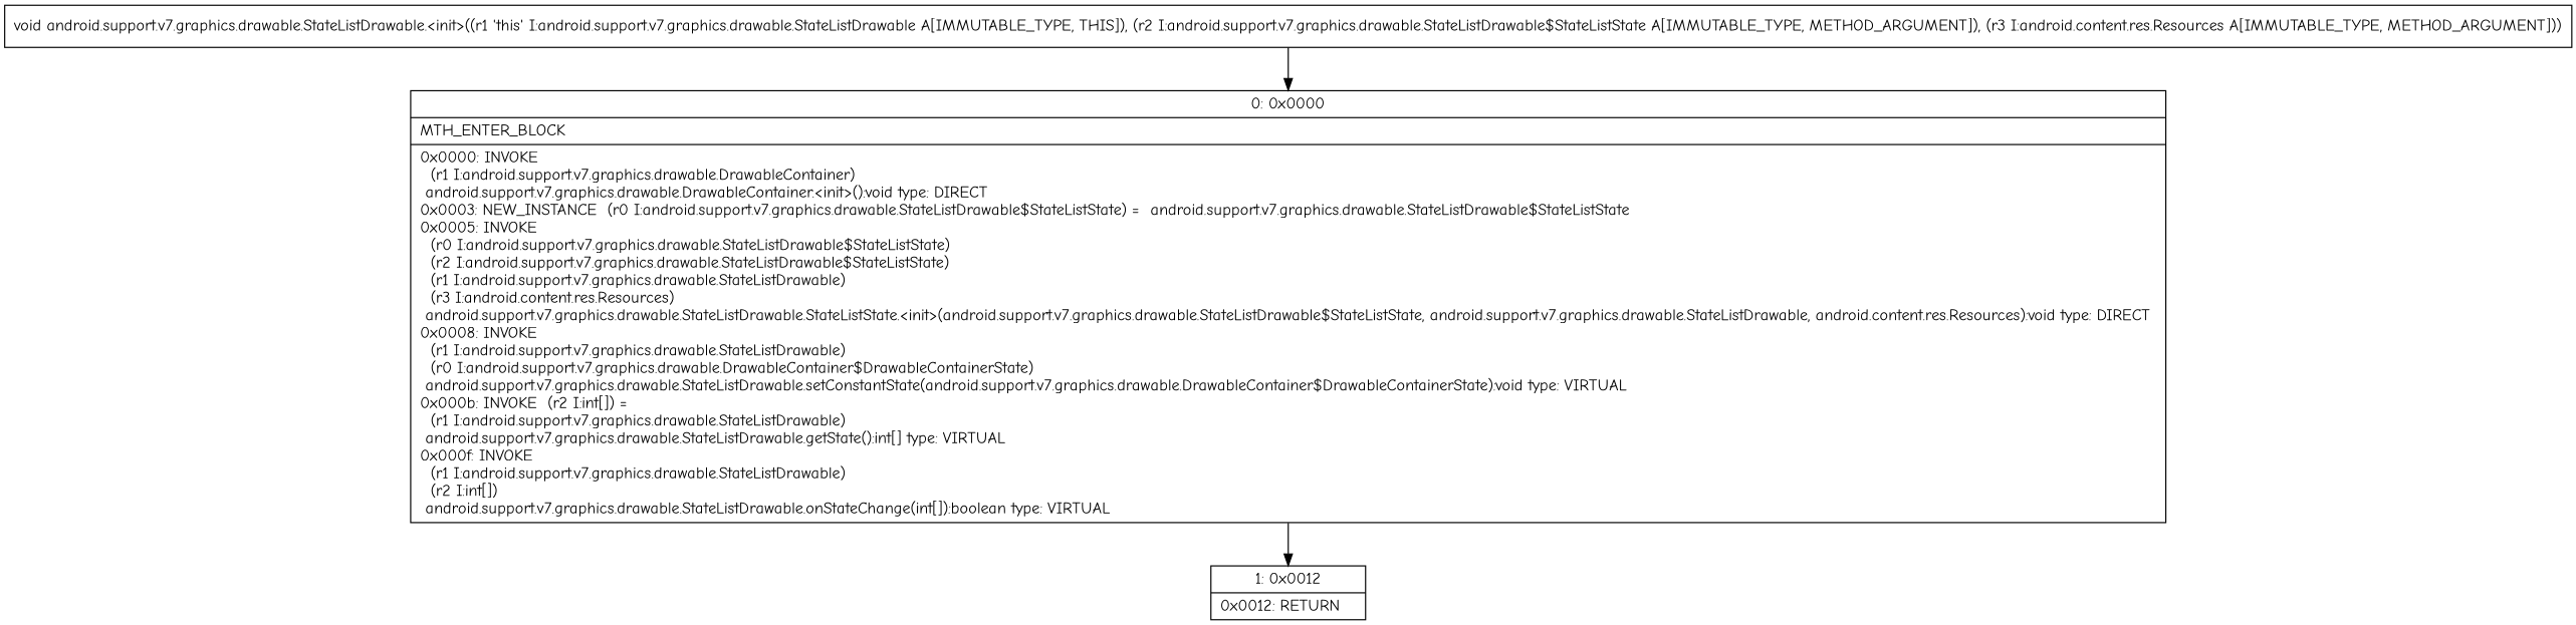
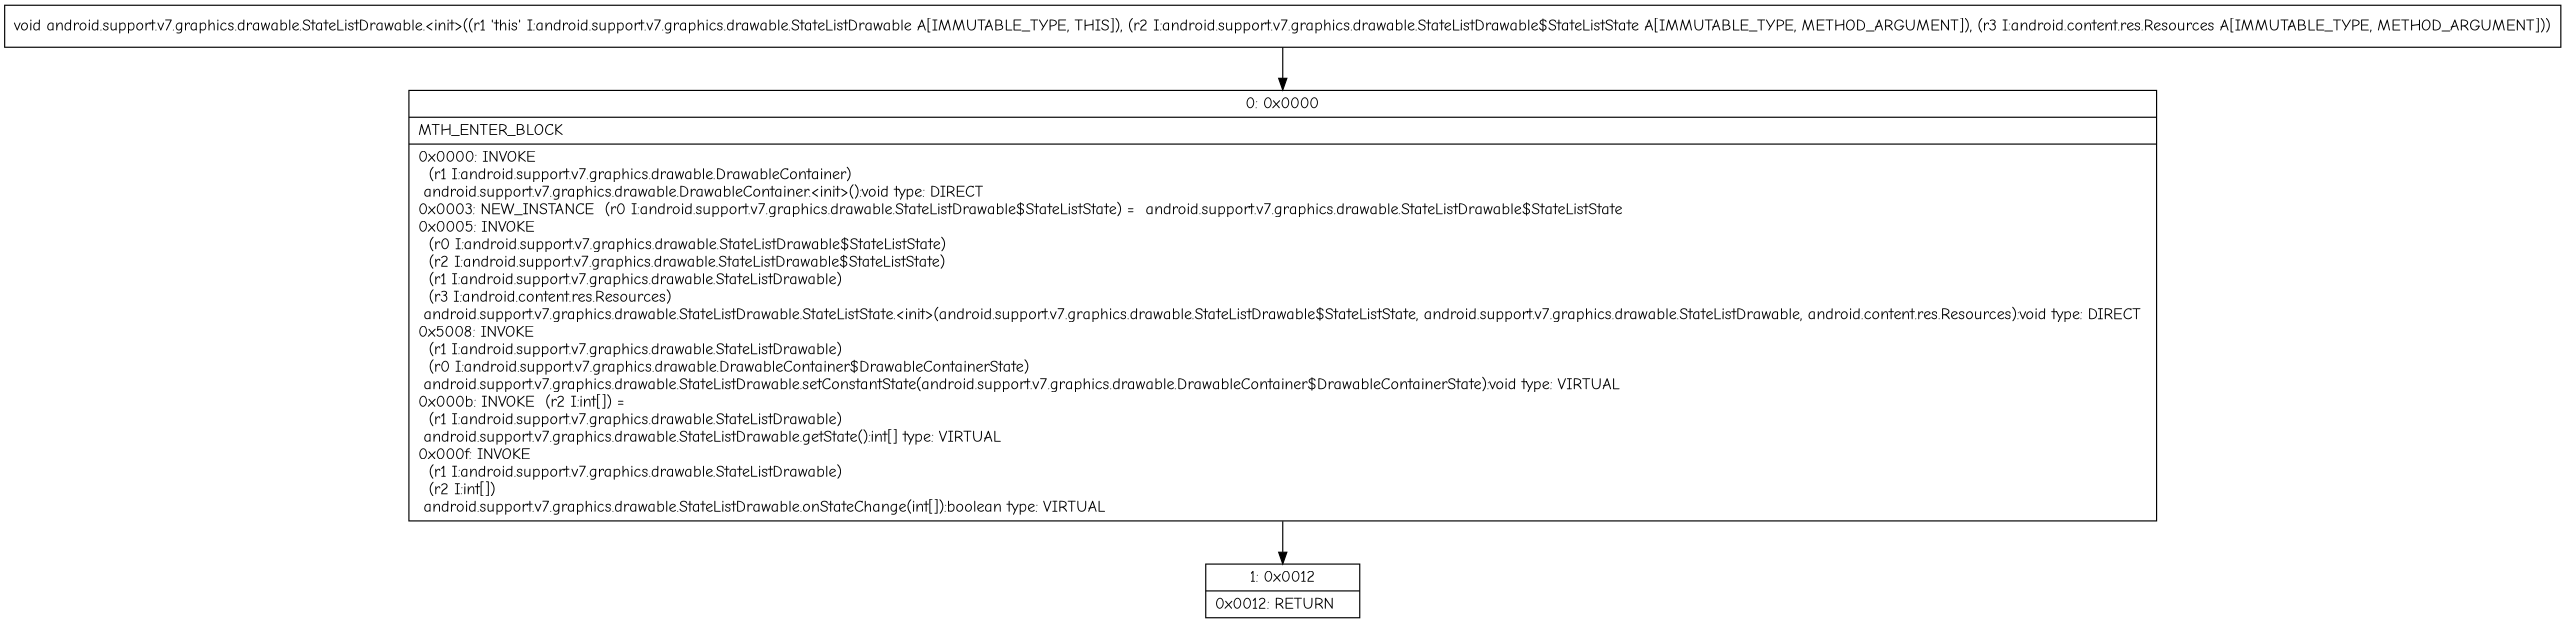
  digraph {
    fontname="Comic Neue"
    node [shape=record fontname="Comic Neue"]
    edge [fontname="Comic Neue"]
-   n1 [label="{0\:\ 0x0000|MTH_ENTER_BLOCK\l|0x0000: INVOKE  \l  (r1 I:android.support.v7.graphics.drawable.DrawableContainer)\l android.support.v7.graphics.drawable.DrawableContainer.\<init\>():void type: DIRECT \l0x0003: NEW_INSTANCE  (r0 I:android.support.v7.graphics.drawable.StateListDrawable$StateListState) =  android.support.v7.graphics.drawable.StateListDrawable$StateListState \l0x0005: INVOKE  \l  (r0 I:android.support.v7.graphics.drawable.StateListDrawable$StateListState)\l  (r2 I:android.support.v7.graphics.drawable.StateListDrawable$StateListState)\l  (r1 I:android.support.v7.graphics.drawable.StateListDrawable)\l  (r3 I:android.content.res.Resources)\l android.support.v7.graphics.drawable.StateListDrawable.StateListState.\<init\>(android.support.v7.graphics.drawable.StateListDrawable$StateListState, android.support.v7.graphics.drawable.StateListDrawable, android.content.res.Resources):void type: DIRECT \l0x0008: INVOKE  \l  (r1 I:android.support.v7.graphics.drawable.StateListDrawable)\l  (r0 I:android.support.v7.graphics.drawable.DrawableContainer$DrawableContainerState)\l android.support.v7.graphics.drawable.StateListDrawable.setConstantState(android.support.v7.graphics.drawable.DrawableContainer$DrawableContainerState):void type: VIRTUAL \l0x000b: INVOKE  (r2 I:int[]) = \l  (r1 I:android.support.v7.graphics.drawable.StateListDrawable)\l android.support.v7.graphics.drawable.StateListDrawable.getState():int[] type: VIRTUAL \l0x000f: INVOKE  \l  (r1 I:android.support.v7.graphics.drawable.StateListDrawable)\l  (r2 I:int[])\l android.support.v7.graphics.drawable.StateListDrawable.onStateChange(int[]):boolean type: VIRTUAL \l}"]
+   n1 [label="{0\:\ 0x0000|MTH_ENTER_BLOCK\l|0x0000: INVOKE  \l  (r1 I:android.support.v7.graphics.drawable.DrawableContainer)\l android.support.v7.graphics.drawable.DrawableContainer.\<init\>():void type: DIRECT \l0x0003: NEW_INSTANCE  (r0 I:android.support.v7.graphics.drawable.StateListDrawable$StateListState) =  android.support.v7.graphics.drawable.StateListDrawable$StateListState \l0x0005: INVOKE  \l  (r0 I:android.support.v7.graphics.drawable.StateListDrawable$StateListState)\l  (r2 I:android.support.v7.graphics.drawable.StateListDrawable$StateListState)\l  (r1 I:android.support.v7.graphics.drawable.StateListDrawable)\l  (r3 I:android.content.res.Resources)\l android.support.v7.graphics.drawable.StateListDrawable.StateListState.\<init\>(android.support.v7.graphics.drawable.StateListDrawable$StateListState, android.support.v7.graphics.drawable.StateListDrawable, android.content.res.Resources):void type: DIRECT \l0x5008: INVOKE  \l  (r1 I:android.support.v7.graphics.drawable.StateListDrawable)\l  (r0 I:android.support.v7.graphics.drawable.DrawableContainer$DrawableContainerState)\l android.support.v7.graphics.drawable.StateListDrawable.setConstantState(android.support.v7.graphics.drawable.DrawableContainer$DrawableContainerState):void type: VIRTUAL \l0x000b: INVOKE  (r2 I:int[]) = \l  (r1 I:android.support.v7.graphics.drawable.StateListDrawable)\l android.support.v7.graphics.drawable.StateListDrawable.getState():int[] type: VIRTUAL \l0x000f: INVOKE  \l  (r1 I:android.support.v7.graphics.drawable.StateListDrawable)\l  (r2 I:int[])\l android.support.v7.graphics.drawable.StateListDrawable.onStateChange(int[]):boolean type: VIRTUAL \l}"]
    n2 [label="{1\:\ 0x0012|0x0012: RETURN   \l}"]
    n3 [label="{void android.support.v7.graphics.drawable.StateListDrawable.\<init\>((r1 'this' I:android.support.v7.graphics.drawable.StateListDrawable A[IMMUTABLE_TYPE, THIS]), (r2 I:android.support.v7.graphics.drawable.StateListDrawable$StateListState A[IMMUTABLE_TYPE, METHOD_ARGUMENT]), (r3 I:android.content.res.Resources A[IMMUTABLE_TYPE, METHOD_ARGUMENT])) }"]
    n1 -> n2
    n3 -> n1
  }
